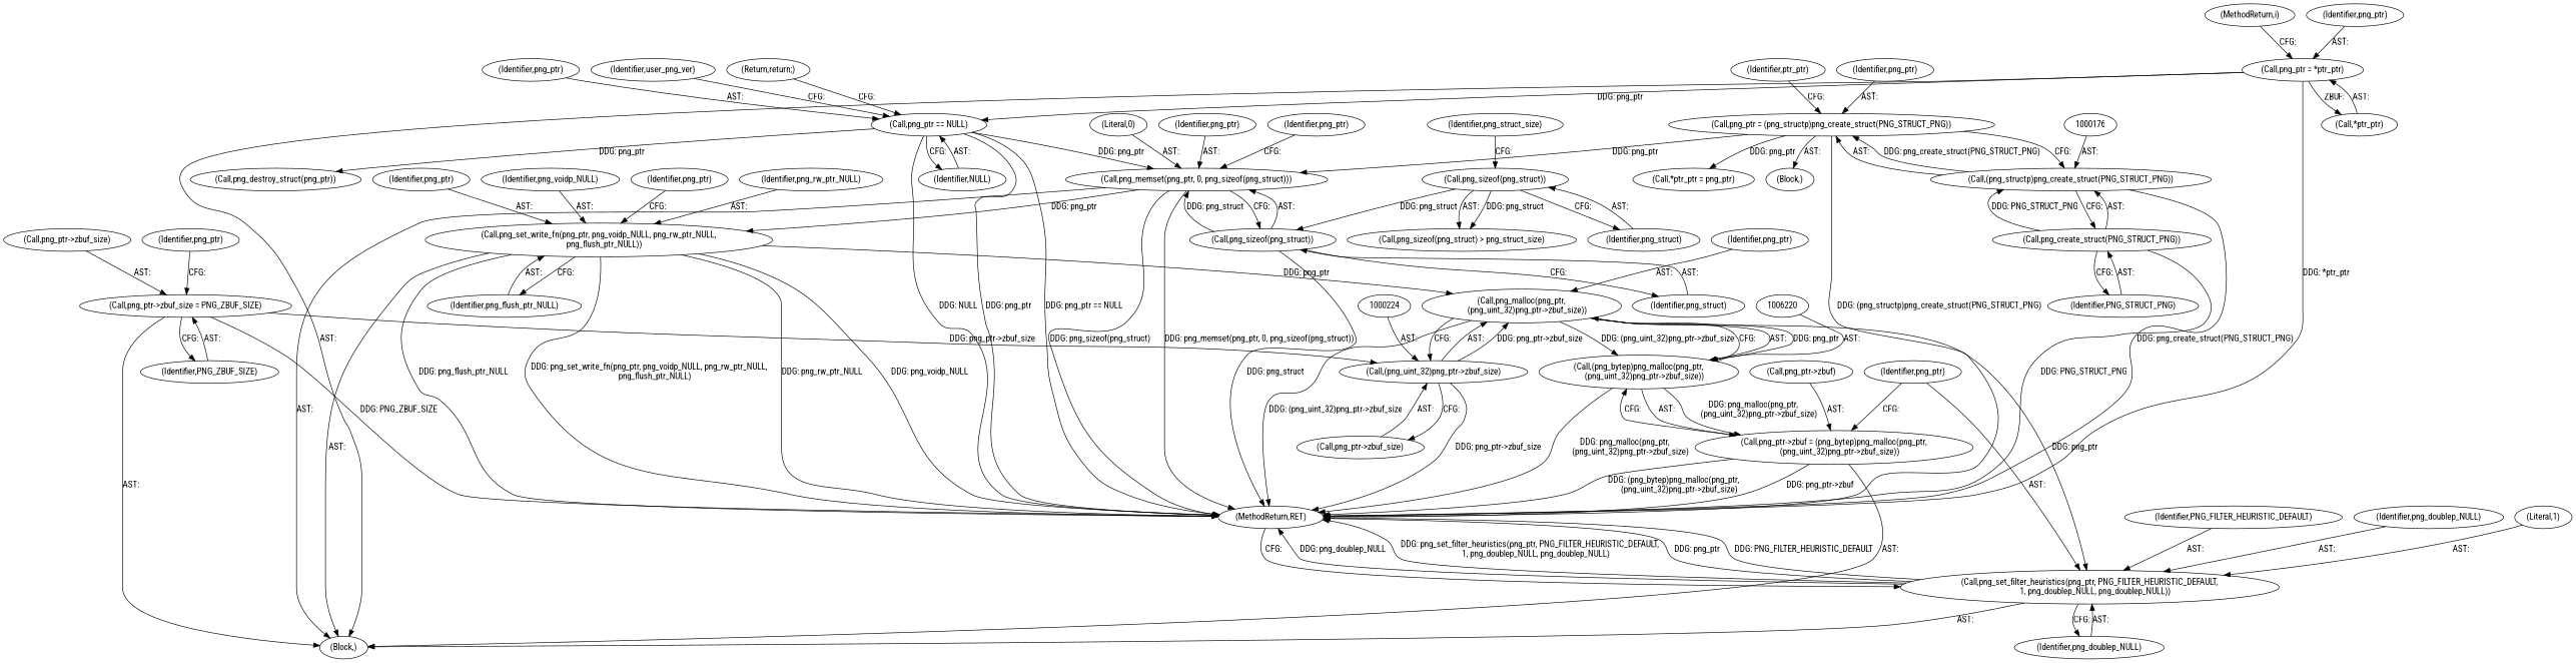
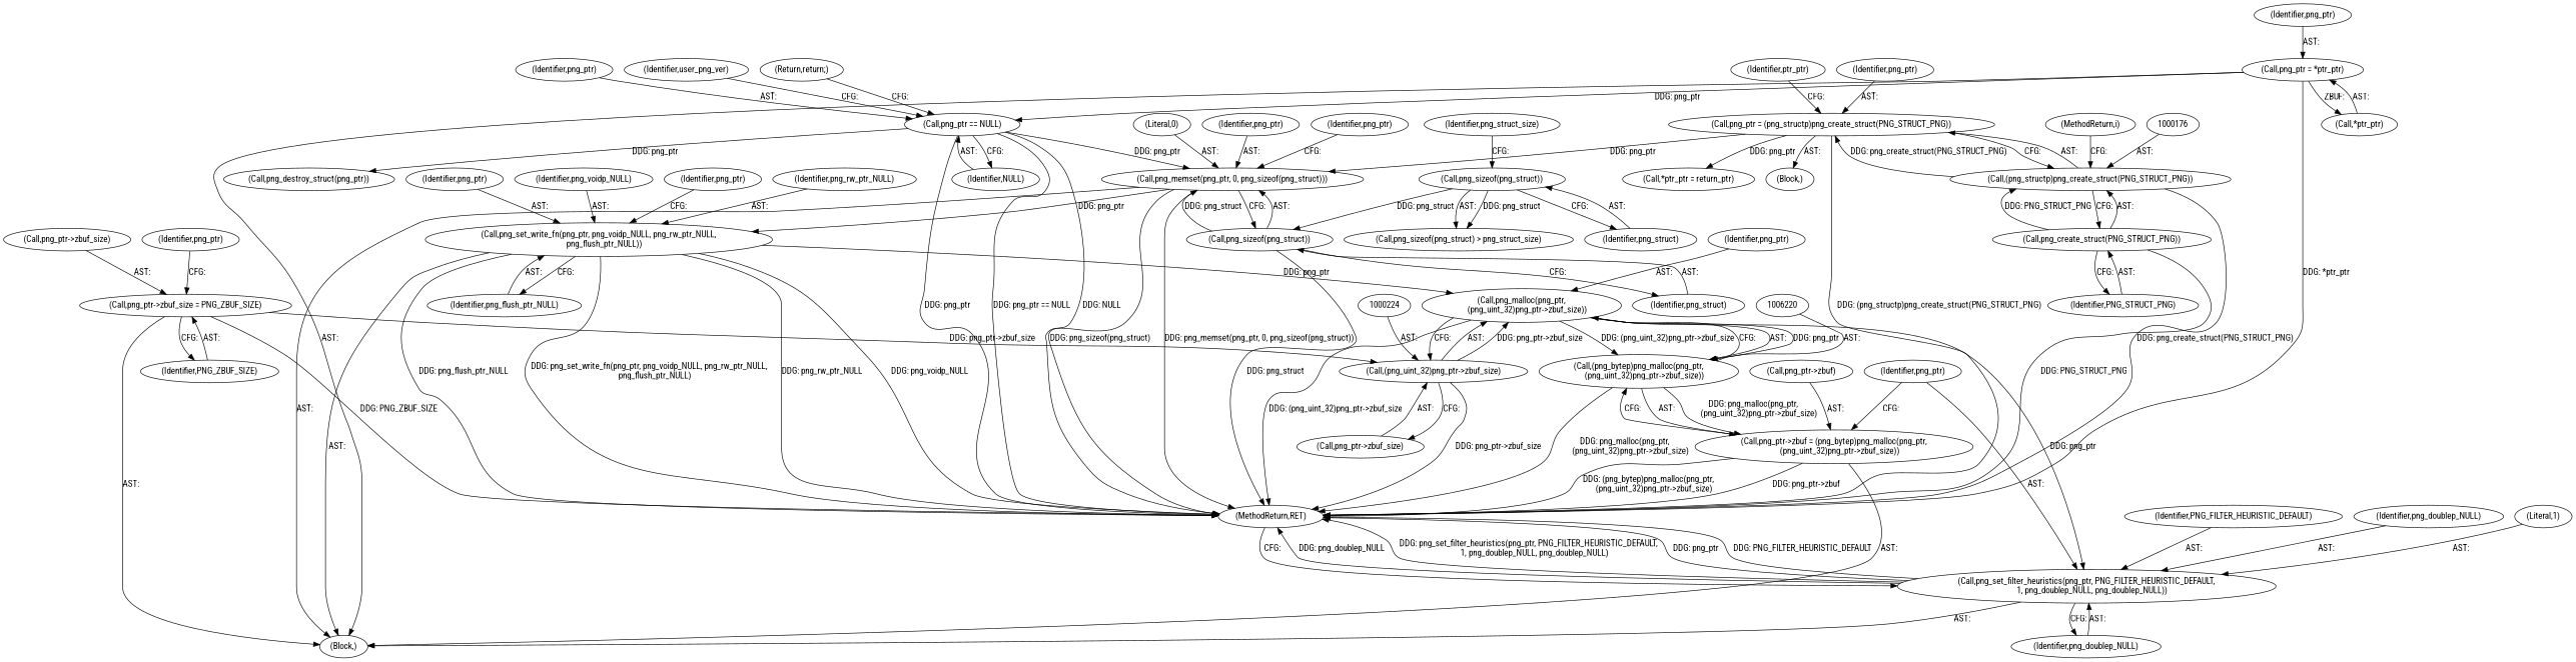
  digraph {
    fontname="Roboto Condensed"
    node [fontname="Roboto Condensed"]
    edge [fontname="Roboto Condensed"]
    n1 [label="(Call,png_malloc(png_ptr,\n      (png_uint_32)png_ptr->zbuf_size))"]
    n2 [label="(Call,(png_uint_32)png_ptr->zbuf_size)"]
    n3 [label="(Call,(png_bytep)png_malloc(png_ptr,\n      (png_uint_32)png_ptr->zbuf_size))"]
    n4 [label="(Call,png_set_filter_heuristics(png_ptr, PNG_FILTER_HEURISTIC_DEFAULT,\n      1, png_doublep_NULL, png_doublep_NULL))"]
    n5 [label="(MethodReturn,RET)"]
    n6 [label="(Call,png_ptr->zbuf_size)"]
    n7 [label="(Call,png_ptr->zbuf = (png_bytep)png_malloc(png_ptr,\n      (png_uint_32)png_ptr->zbuf_size))"]
    n8 [label="(Block,)"]
    n9 [label="(Identifier,png_doublep_NULL)"]
    n10 [label="(Call,png_set_write_fn(png_ptr, png_voidp_NULL, png_rw_ptr_NULL,\n      png_flush_ptr_NULL))"]
    n11 [label="(Identifier,png_flush_ptr_NULL)"]
    n12 [label="(Call,png_memset(png_ptr, 0, png_sizeof(png_struct)))"]
    n13 [label="(Call,png_sizeof(png_struct))"]
    n14 [label="(Identifier,png_struct)"]
    n15 [label="(Call,png_ptr == NULL)"]
    n16 [label="(Identifier,NULL)"]
    n17 [label="(Call,png_destroy_struct(png_ptr))"]
    n18 [label="(Call,png_ptr = *ptr_ptr)"]
    n19 [label="(Call,*ptr_ptr)"]
    n20 [label="(Call,png_ptr = (png_structp)png_create_struct(PNG_STRUCT_PNG))"]
    n21 [label="(Call,(png_structp)png_create_struct(PNG_STRUCT_PNG))"]
-   n22 [label="(Call,*ptr_ptr = png_ptr)"]
+   n22 [label="(Call,*ptr_ptr = return_ptr)"]
    n23 [label="(Block,)"]
    n24 [label="(Call,png_create_struct(PNG_STRUCT_PNG))"]
    n25 [label="(Identifier,PNG_STRUCT_PNG)"]
    n26 [label="(Call,png_sizeof(png_struct))"]
    n27 [label="(Call,png_sizeof(png_struct) > png_struct_size)"]
    n28 [label="(Identifier,png_struct)"]
    n29 [label="(Call,png_ptr->zbuf_size = PNG_ZBUF_SIZE)"]
    n30 [label="(Identifier,PNG_ZBUF_SIZE)"]
    n31 [label="(Identifier,png_rw_ptr_NULL)"]
    n32 [label="(Literal,0)"]
    n33 [label="(Identifier,ptr_ptr)"]
    n34 [label="(Identifier,PNG_FILTER_HEURISTIC_DEFAULT)"]
    n35 [label="(Identifier,user_png_ver)"]
    n36 [label="(Identifier,png_ptr)"]
    n37 [label="(Identifier,png_doublep_NULL)"]
    n38 [label="(Identifier,png_ptr)"]
    n39 [label="(Identifier,png_ptr)"]
    n40 [label="(Identifier,png_voidp_NULL)"]
    n41 [label="(Identifier,png_ptr)"]
    n42 [label="(Identifier,png_struct_size)"]
    n43 [label="(Call,png_ptr->zbuf)"]
    n44 [label="(Return,return;)"]
    n45 [label="(MethodReturn,i)"]
    n46 [label="(Identifier,png_ptr)"]
    n47 [label="(Identifier,png_ptr)"]
    n48 [label="(Identifier,png_ptr)"]
    n49 [label="(Call,png_ptr->zbuf_size)"]
    n50 [label="(Identifier,png_ptr)"]
    n51 [label="(Identifier,png_ptr)"]
    n52 [label="(Literal,1)"]
    n53 [label="(Identifier,png_ptr)"]
    1000176
    1000224
    n56 [label=1006220]
    n1 -> n2 [label="CFG: "]
    n1 -> n3 [label="AST: "]
    n1 -> n3 [label="DDG: png_ptr"]
    n1 -> n3 [label="DDG: (png_uint_32)png_ptr->zbuf_size"]
    n1 -> n4 [label="DDG: png_ptr"]
    n1 -> n5 [label="DDG: (png_uint_32)png_ptr->zbuf_size"]
    n2 -> n1 [label="AST: "]
    n2 -> n1 [label="DDG: png_ptr->zbuf_size"]
    n2 -> n5 [label="DDG: png_ptr->zbuf_size"]
    n2 -> n6 [label="CFG: "]
    n3 -> n1 [label="CFG: "]
    n3 -> n5 [label="DDG: png_malloc(png_ptr,\n      (png_uint_32)png_ptr->zbuf_size)"]
    n3 -> n7 [label="AST: "]
    n3 -> n7 [label="DDG: png_malloc(png_ptr,\n      (png_uint_32)png_ptr->zbuf_size)"]
    n4 -> n5 [label="DDG: png_doublep_NULL"]
    n4 -> n5 [label="DDG: png_set_filter_heuristics(png_ptr, PNG_FILTER_HEURISTIC_DEFAULT,\n      1, png_doublep_NULL, png_doublep_NULL)"]
    n4 -> n5 [label="DDG: png_ptr"]
    n4 -> n5 [label="DDG: PNG_FILTER_HEURISTIC_DEFAULT"]
    n4 -> n8 [label="AST: "]
    n4 -> n9 [label="CFG: "]
    n5 -> n4 [label="CFG: "]
    n6 -> n2 [label="AST: "]
    n7 -> n3 [label="CFG: "]
    n7 -> n5 [label="DDG: png_ptr->zbuf"]
    n7 -> n5 [label="DDG: (png_bytep)png_malloc(png_ptr,\n      (png_uint_32)png_ptr->zbuf_size)"]
    n7 -> n8 [label="AST: "]
    n9 -> n4 [label="AST: "]
    n10 -> n1 [label="DDG: png_ptr"]
    n10 -> n5 [label="DDG: png_rw_ptr_NULL"]
    n10 -> n5 [label="DDG: png_voidp_NULL"]
    n10 -> n5 [label="DDG: png_flush_ptr_NULL"]
    n10 -> n5 [label="DDG: png_set_write_fn(png_ptr, png_voidp_NULL, png_rw_ptr_NULL,\n      png_flush_ptr_NULL)"]
    n10 -> n8 [label="AST: "]
    n10 -> n11 [label="CFG: "]
    n11 -> n10 [label="AST: "]
    n12 -> n5 [label="DDG: png_sizeof(png_struct)"]
    n12 -> n5 [label="DDG: png_memset(png_ptr, 0, png_sizeof(png_struct))"]
    n12 -> n8 [label="AST: "]
    n12 -> n10 [label="DDG: png_ptr"]
    n12 -> n13 [label="CFG: "]
    n13 -> n5 [label="DDG: png_struct"]
    n13 -> n12 [label="AST: "]
    n13 -> n12 [label="DDG: png_struct"]
    n13 -> n14 [label="CFG: "]
    n14 -> n13 [label="AST: "]
    n15 -> n5 [label="DDG: png_ptr"]
    n15 -> n5 [label="DDG: png_ptr == NULL"]
    n15 -> n5 [label="DDG: NULL"]
    n15 -> n12 [label="DDG: png_ptr"]
    n15 -> n16 [label="CFG: "]
    n15 -> n17 [label="DDG: png_ptr"]
    n16 -> n15 [label="AST: "]
    n18 -> n5 [label="DDG: *ptr_ptr"]
    n18 -> n8 [label="AST: "]
    n18 -> n15 [label="DDG: png_ptr"]
    n18 -> n19 [label="ZBUF: "]
    n19 -> n18 [label="AST: "]
    n20 -> n5 [label="DDG: (png_structp)png_create_struct(PNG_STRUCT_PNG)"]
    n20 -> n12 [label="DDG: png_ptr"]
    n20 -> n21 [label="CFG: "]
    n20 -> n22 [label="DDG: png_ptr"]
    n20 -> n23 [label="AST: "]
    n21 -> n5 [label="DDG: png_create_struct(PNG_STRUCT_PNG)"]
    n21 -> n20 [label="AST: "]
    n21 -> n20 [label="DDG: png_create_struct(PNG_STRUCT_PNG)"]
    n21 -> n24 [label="CFG: "]
    n24 -> n5 [label="DDG: PNG_STRUCT_PNG"]
    n24 -> n21 [label="AST: "]
    n24 -> n21 [label="DDG: PNG_STRUCT_PNG"]
    n24 -> n25 [label="CFG: "]
    n25 -> n24 [label="AST: "]
    n26 -> n13 [label="DDG: png_struct"]
    n26 -> n27 [label="AST: "]
    n26 -> n27 [label="DDG: png_struct"]
    n26 -> n28 [label="CFG: "]
    n28 -> n26 [label="AST: "]
    n29 -> n2 [label="DDG: png_ptr->zbuf_size"]
    n29 -> n5 [label="DDG: PNG_ZBUF_SIZE"]
    n29 -> n8 [label="AST: "]
    n29 -> n30 [label="CFG: "]
    n30 -> n29 [label="AST: "]
    n31 -> n10 [label="AST: "]
    n32 -> n12 [label="AST: "]
    n33 -> n20 [label="CFG: "]
    n34 -> n4 [label="AST: "]
    n35 -> n15 [label="CFG: "]
    n36 -> n12 [label="AST: "]
    n37 -> n4 [label="AST: "]
    n38 -> n1 [label="AST: "]
    n39 -> n10 [label="AST: "]
    n40 -> n10 [label="AST: "]
    n41 -> n12 [label="CFG: "]
    n42 -> n26 [label="CFG: "]
    n43 -> n7 [label="AST: "]
    n44 -> n15 [label="CFG: "]
-   n45 -> n18 [label="CFG: "]
+   n45 -> n21 [label="CFG: "]
    n46 -> n4 [label="AST: "]
    n46 -> n7 [label="CFG: "]
    n47 -> n15 [label="AST: "]
    n48 -> n20 [label="AST: "]
    n49 -> n29 [label="AST: "]
    n50 -> n10 [label="CFG: "]
    n51 -> n29 [label="CFG: "]
    n52 -> n4 [label="AST: "]
    n53 -> n18 [label="AST: "]
    1000176 -> n21 [label="AST: "]
    1000224 -> n2 [label="AST: "]
    n56 -> n3 [label="AST: "]
  }
